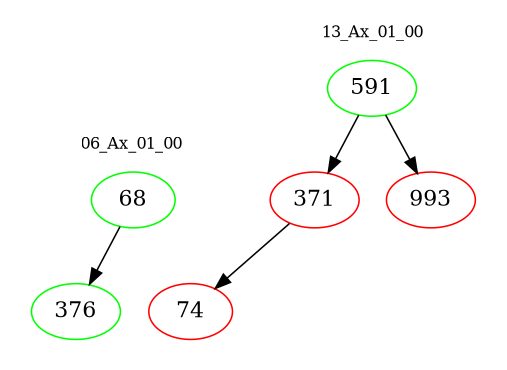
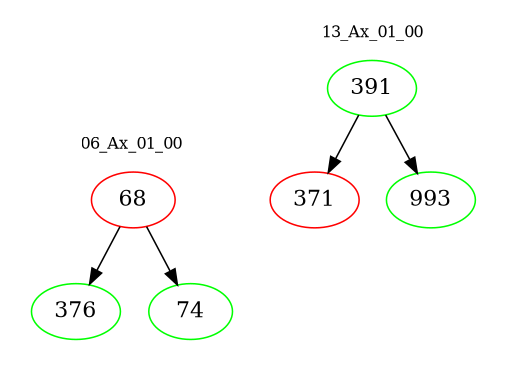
  digraph {
    node [color=green]
    edge [color=black]
-   n1 [label=68]
+   n1 [color=red label=68]
    n2 [label=376]
-   n3 [color=red label=74]
-   n4 [label=591]
+   n3 [label=74]
+   n4 [label=391]
    n5 [color=red label=371]
-   n6 [color=red label=993]
+   n6 [label=993]
    subgraph cluster_1 {
      color=white
      fontsize=10
      label="06_Ax_01_00"
      n1
      n2
      n3
    }
    subgraph cluster_2 {
      color=white
      fontsize=10
      label="13_Ax_01_00"
      n4
      n5
      n6
    }
    n1 -> n2
-   n5 -> n3
+   n1 -> n3
    n4 -> n5
    n4 -> n6
  }
